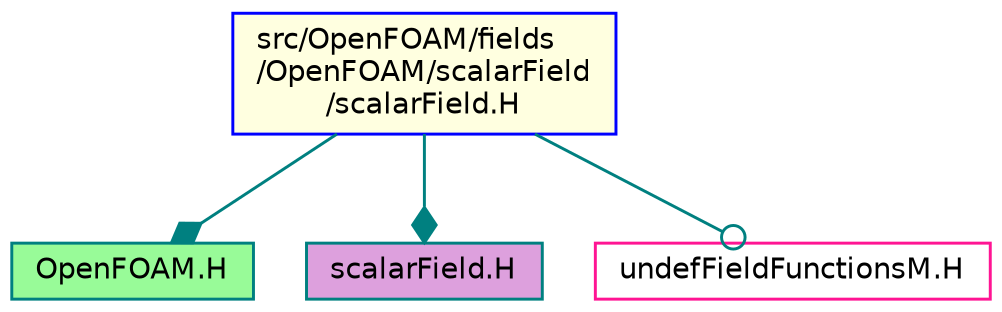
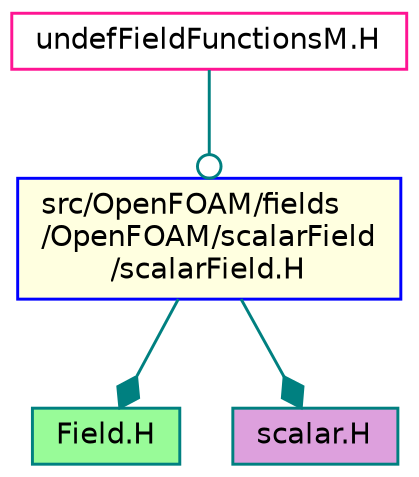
  digraph {
    node [color=teal fontname=Helvetica fontsize=10 shape=record style=filled]
    edge [arrowhead=diamond color=teal fontname=Helvetica fontsize=10 labelfontname=Helvetica labelfontsize=10 style=solid]
    n1 [color=blue fillcolor=lightyellow fontcolor=black height=0.2 label="src/OpenFOAM/fields\l/OpenFOAM/scalarField\l/scalarField.H" width=0.4]
-   n2 [fillcolor=palegreen height=0.2 label="OpenFOAM.H" width=0.4]
-   n3 [fillcolor=plum height=0.2 label="scalarField.H" width=0.4]
+   n2 [fillcolor=palegreen height=0.2 label="Field.H" width=0.4]
+   n3 [fillcolor=plum height=0.2 label="scalar.H" width=0.4]
    n4 [color=deeppink fillcolor=white height=0.2 label="undefFieldFunctionsM.H" width=0.4]
    n1 -> n2
    n1 -> n3
-   n1 -> n4 [arrowhead=odot]
+   n4 -> n1 [arrowhead=odot]
  }
